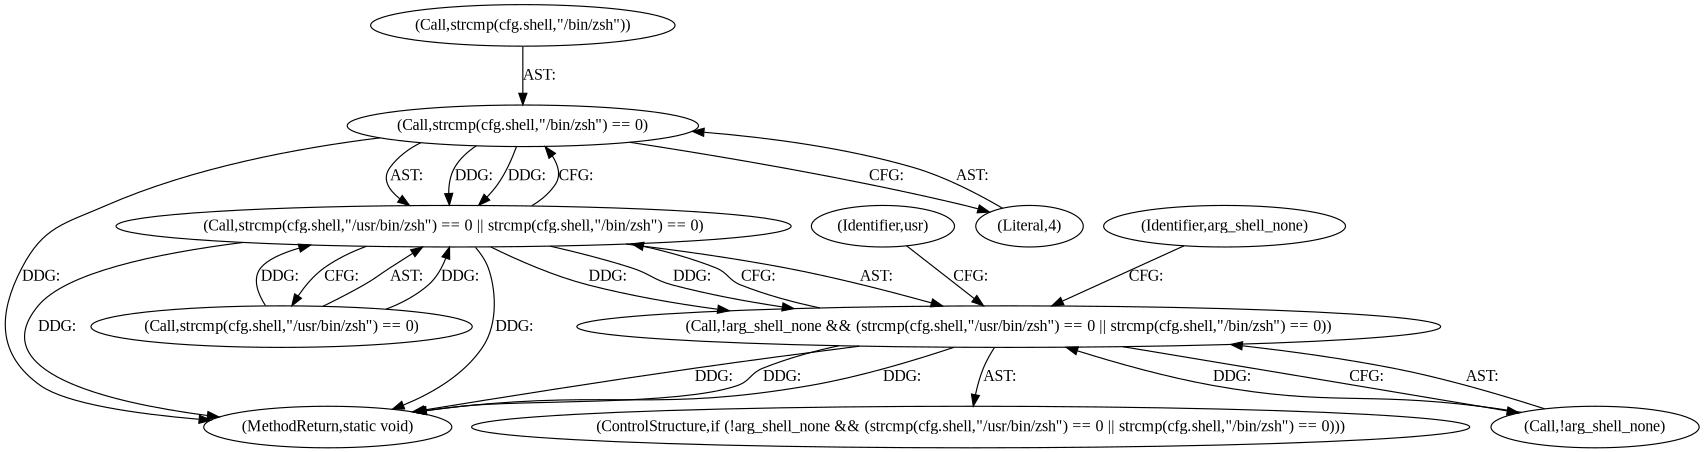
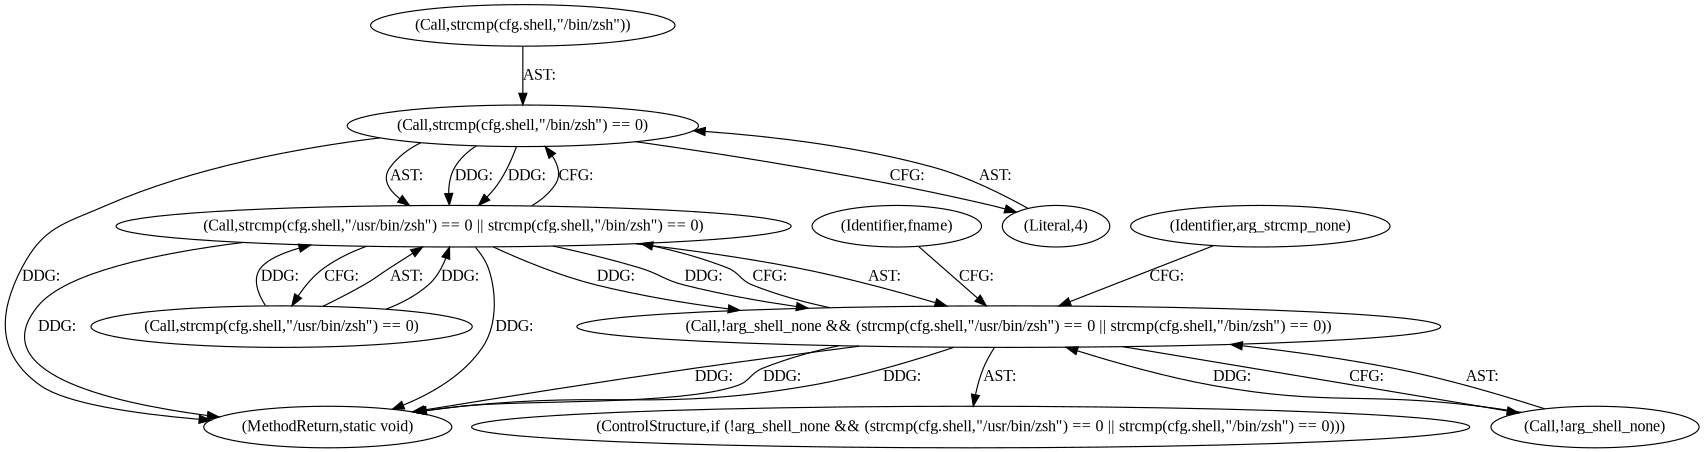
  digraph {
    fontname="Liberation Serif"
    node [fontname="Liberation Serif"]
    edge [fontname="Liberation Serif"]
    n1 [label="(Call,strcmp(cfg.shell,\"/bin/zsh\") == 0)"]
    n2 [label="(Call,strcmp(cfg.shell,\"/usr/bin/zsh\") == 0 || strcmp(cfg.shell,\"/bin/zsh\") == 0)"]
    n3 [label="(Literal,4)"]
    n4 [label="(MethodReturn,static void)"]
    n5 [label="(Call,!arg_shell_none && (strcmp(cfg.shell,\"/usr/bin/zsh\") == 0 || strcmp(cfg.shell,\"/bin/zsh\") == 0))"]
    n6 [label="(Call,strcmp(cfg.shell,\"/usr/bin/zsh\") == 0)"]
    n7 [label="(ControlStructure,if (!arg_shell_none && (strcmp(cfg.shell,\"/usr/bin/zsh\") == 0 || strcmp(cfg.shell,\"/bin/zsh\") == 0)))"]
    n8 [label="(Call,!arg_shell_none)"]
-   n9 [label="(Identifier,arg_shell_none)"]
+   n9 [label="(Identifier,arg_strcmp_none)"]
    n10 [label="(Call,strcmp(cfg.shell,\"/bin/zsh\"))"]
-   n11 [label="(Identifier,usr)"]
+   n11 [label="(Identifier,fname)"]
    n1 -> n2 [label="AST: "]
    n1 -> n2 [label="DDG: "]
    n1 -> n2 [label="DDG: "]
    n1 -> n3 [label="CFG: "]
    n1 -> n4 [label="DDG: "]
    n2 -> n1 [label="CFG: "]
    n2 -> n4 [label="DDG: "]
    n2 -> n4 [label="DDG: "]
    n2 -> n5 [label="AST: "]
    n2 -> n5 [label="DDG: "]
    n2 -> n5 [label="DDG: "]
    n2 -> n6 [label="CFG: "]
    n3 -> n1 [label="AST: "]
    n5 -> n2 [label="CFG: "]
    n5 -> n4 [label="DDG: "]
    n5 -> n4 [label="DDG: "]
    n5 -> n4 [label="DDG: "]
    n5 -> n7 [label="AST: "]
    n5 -> n8 [label="CFG: "]
    n6 -> n2 [label="AST: "]
    n6 -> n2 [label="DDG: "]
    n6 -> n2 [label="DDG: "]
    n8 -> n5 [label="AST: "]
    n8 -> n5 [label="DDG: "]
    n9 -> n5 [label="CFG: "]
    n10 -> n1 [label="AST: "]
    n11 -> n5 [label="CFG: "]
  }
